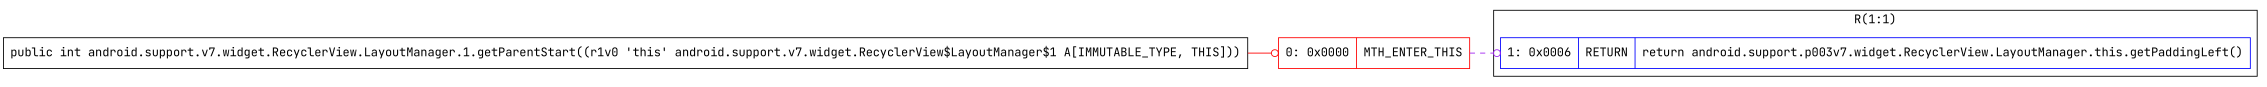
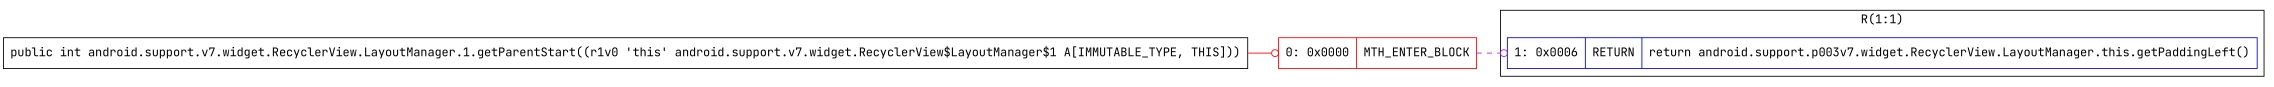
  digraph {
    rankdir=LR
    fontname="JetBrains Mono"
    node [shape=record fontname="JetBrains Mono"]
    edge [arrowhead=odot fontname="JetBrains Mono"]
    n1 [color=blue label="{1\:\ 0x0006|RETURN\l|return android.support.p003v7.widget.RecyclerView.LayoutManager.this.getPaddingLeft()\l}"]
-   n2 [color=red label="{0\:\ 0x0000|MTH_ENTER_THIS\l}"]
+   n2 [color=red label="{0\:\ 0x0000|MTH_ENTER_BLOCK\l}"]
    n3 [label="{public int android.support.v7.widget.RecyclerView.LayoutManager.1.getParentStart((r1v0 'this' android.support.v7.widget.RecyclerView$LayoutManager$1 A[IMMUTABLE_TYPE, THIS])) }"]
    subgraph cluster_1 {
      label="R(1:1)"
      n1
    }
    n2 -> n1 [color=purple style=dashed]
    n3 -> n2 [color=red style=solid]
  }
